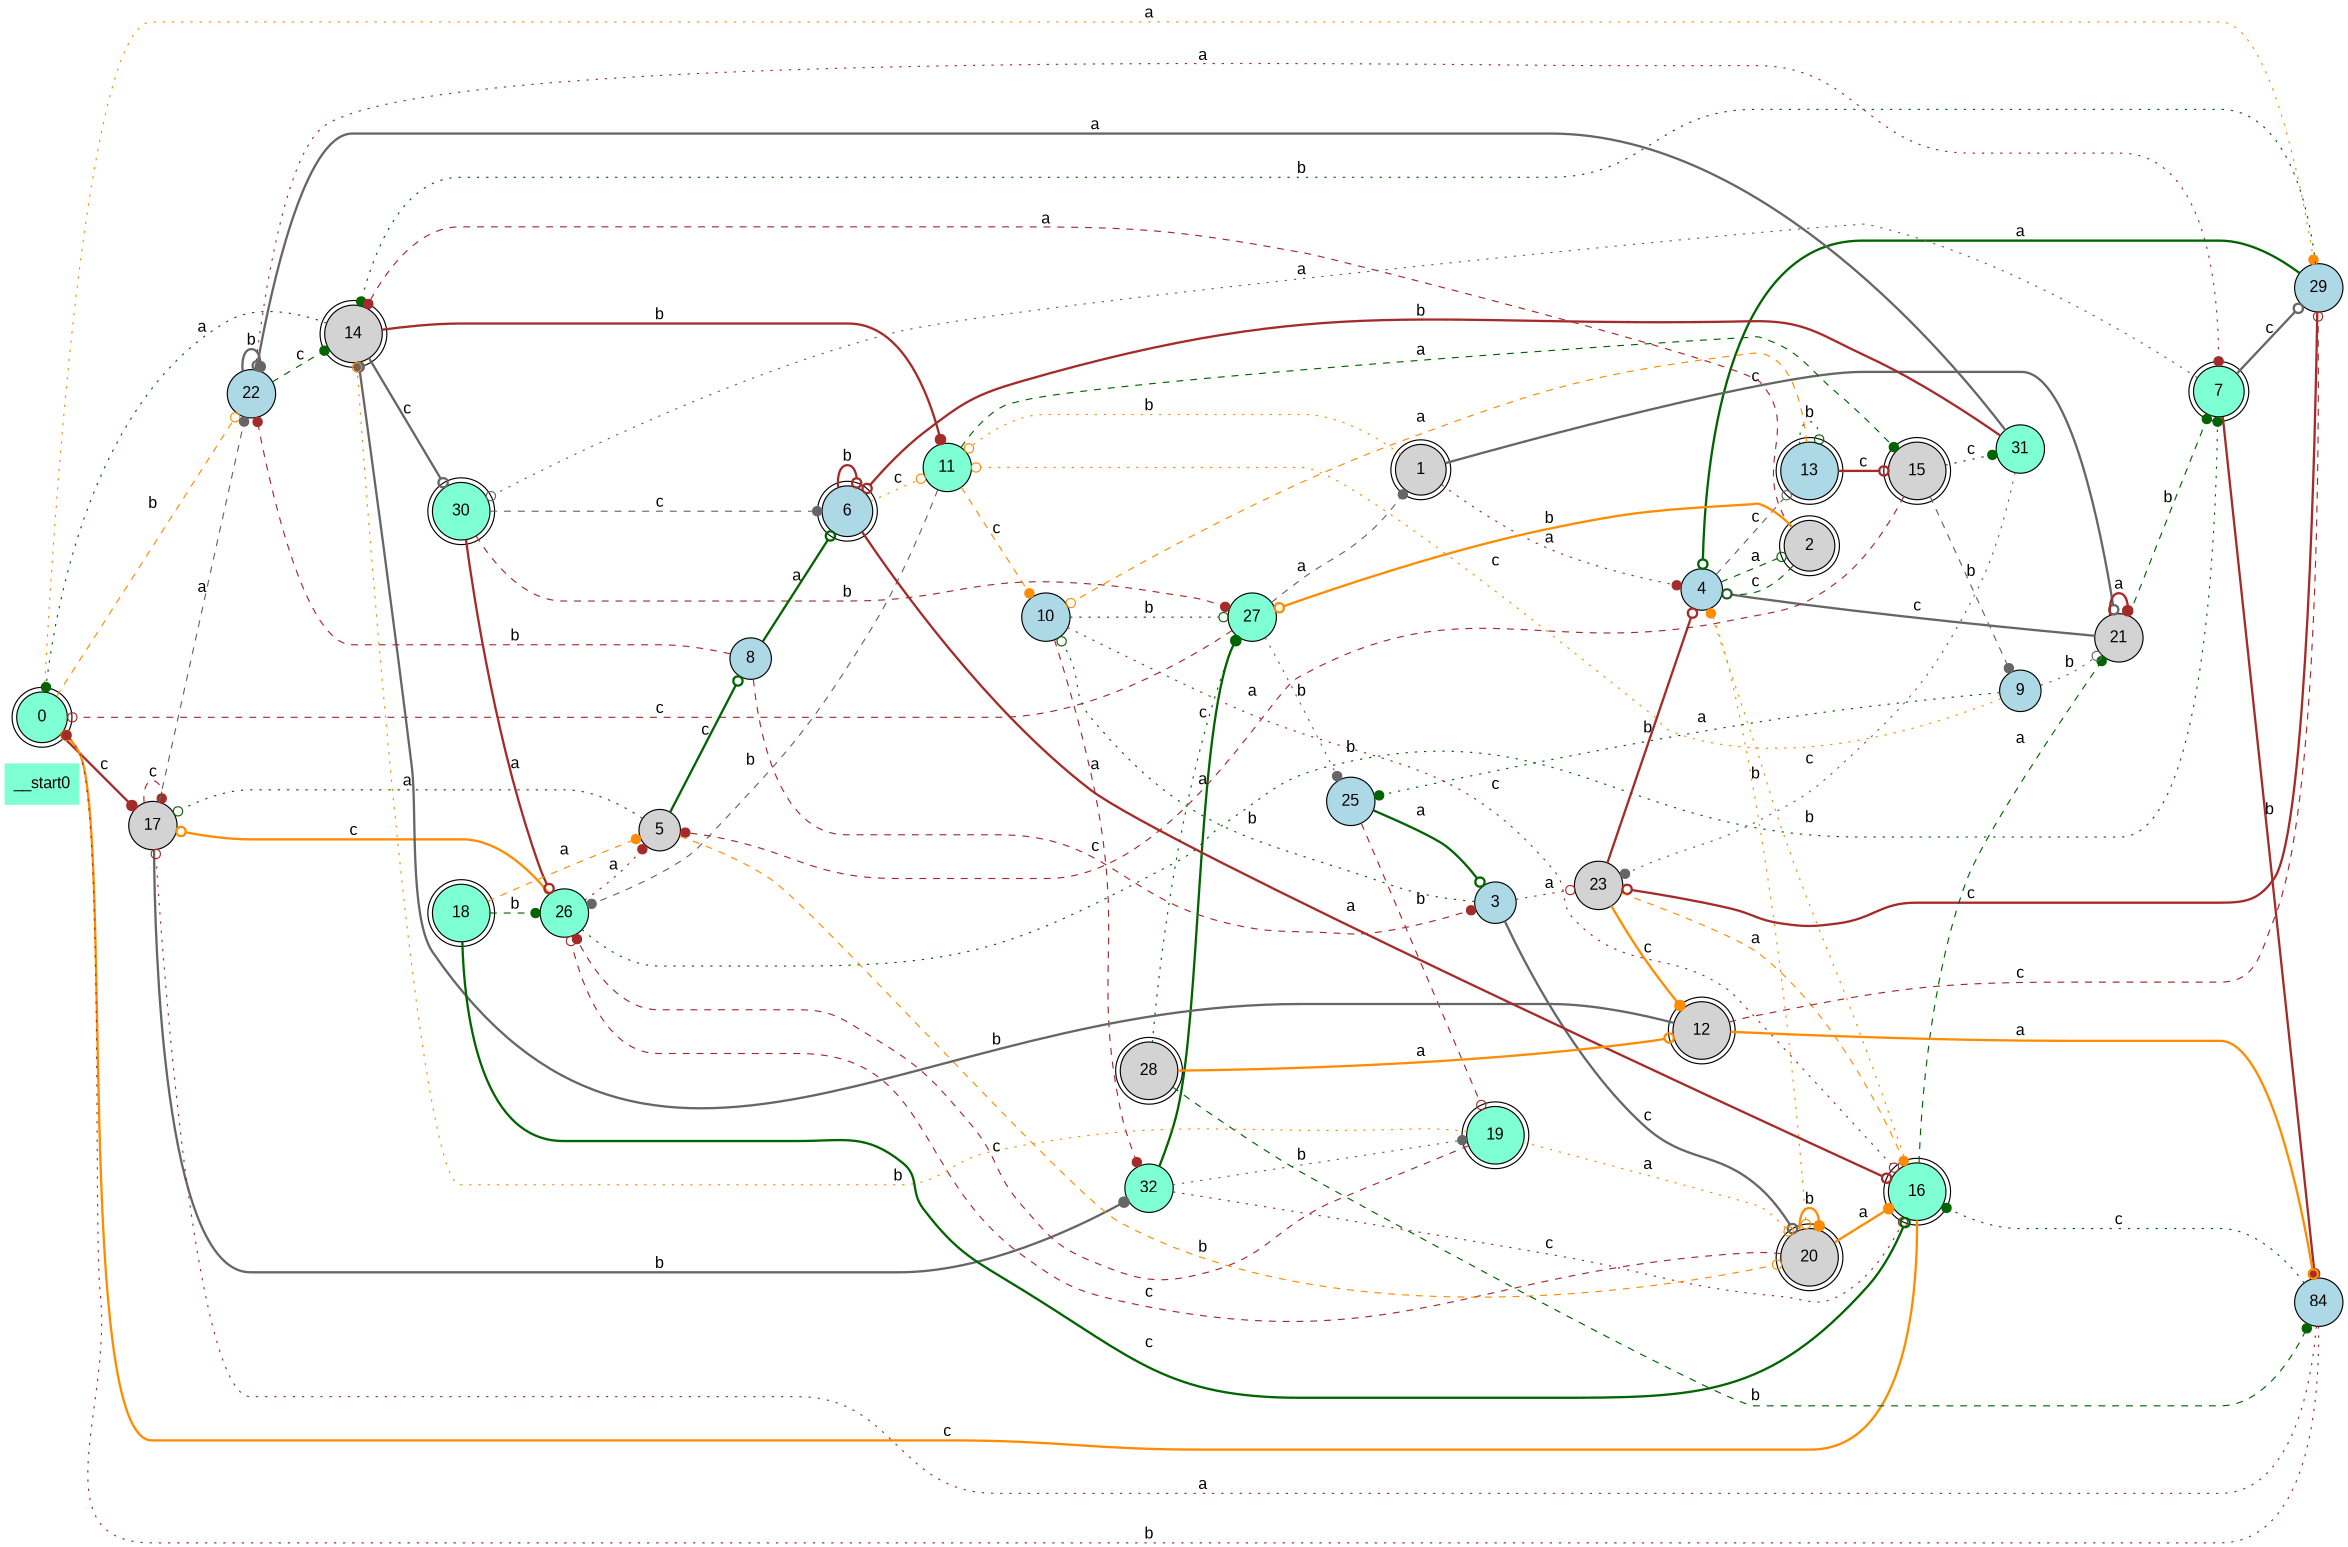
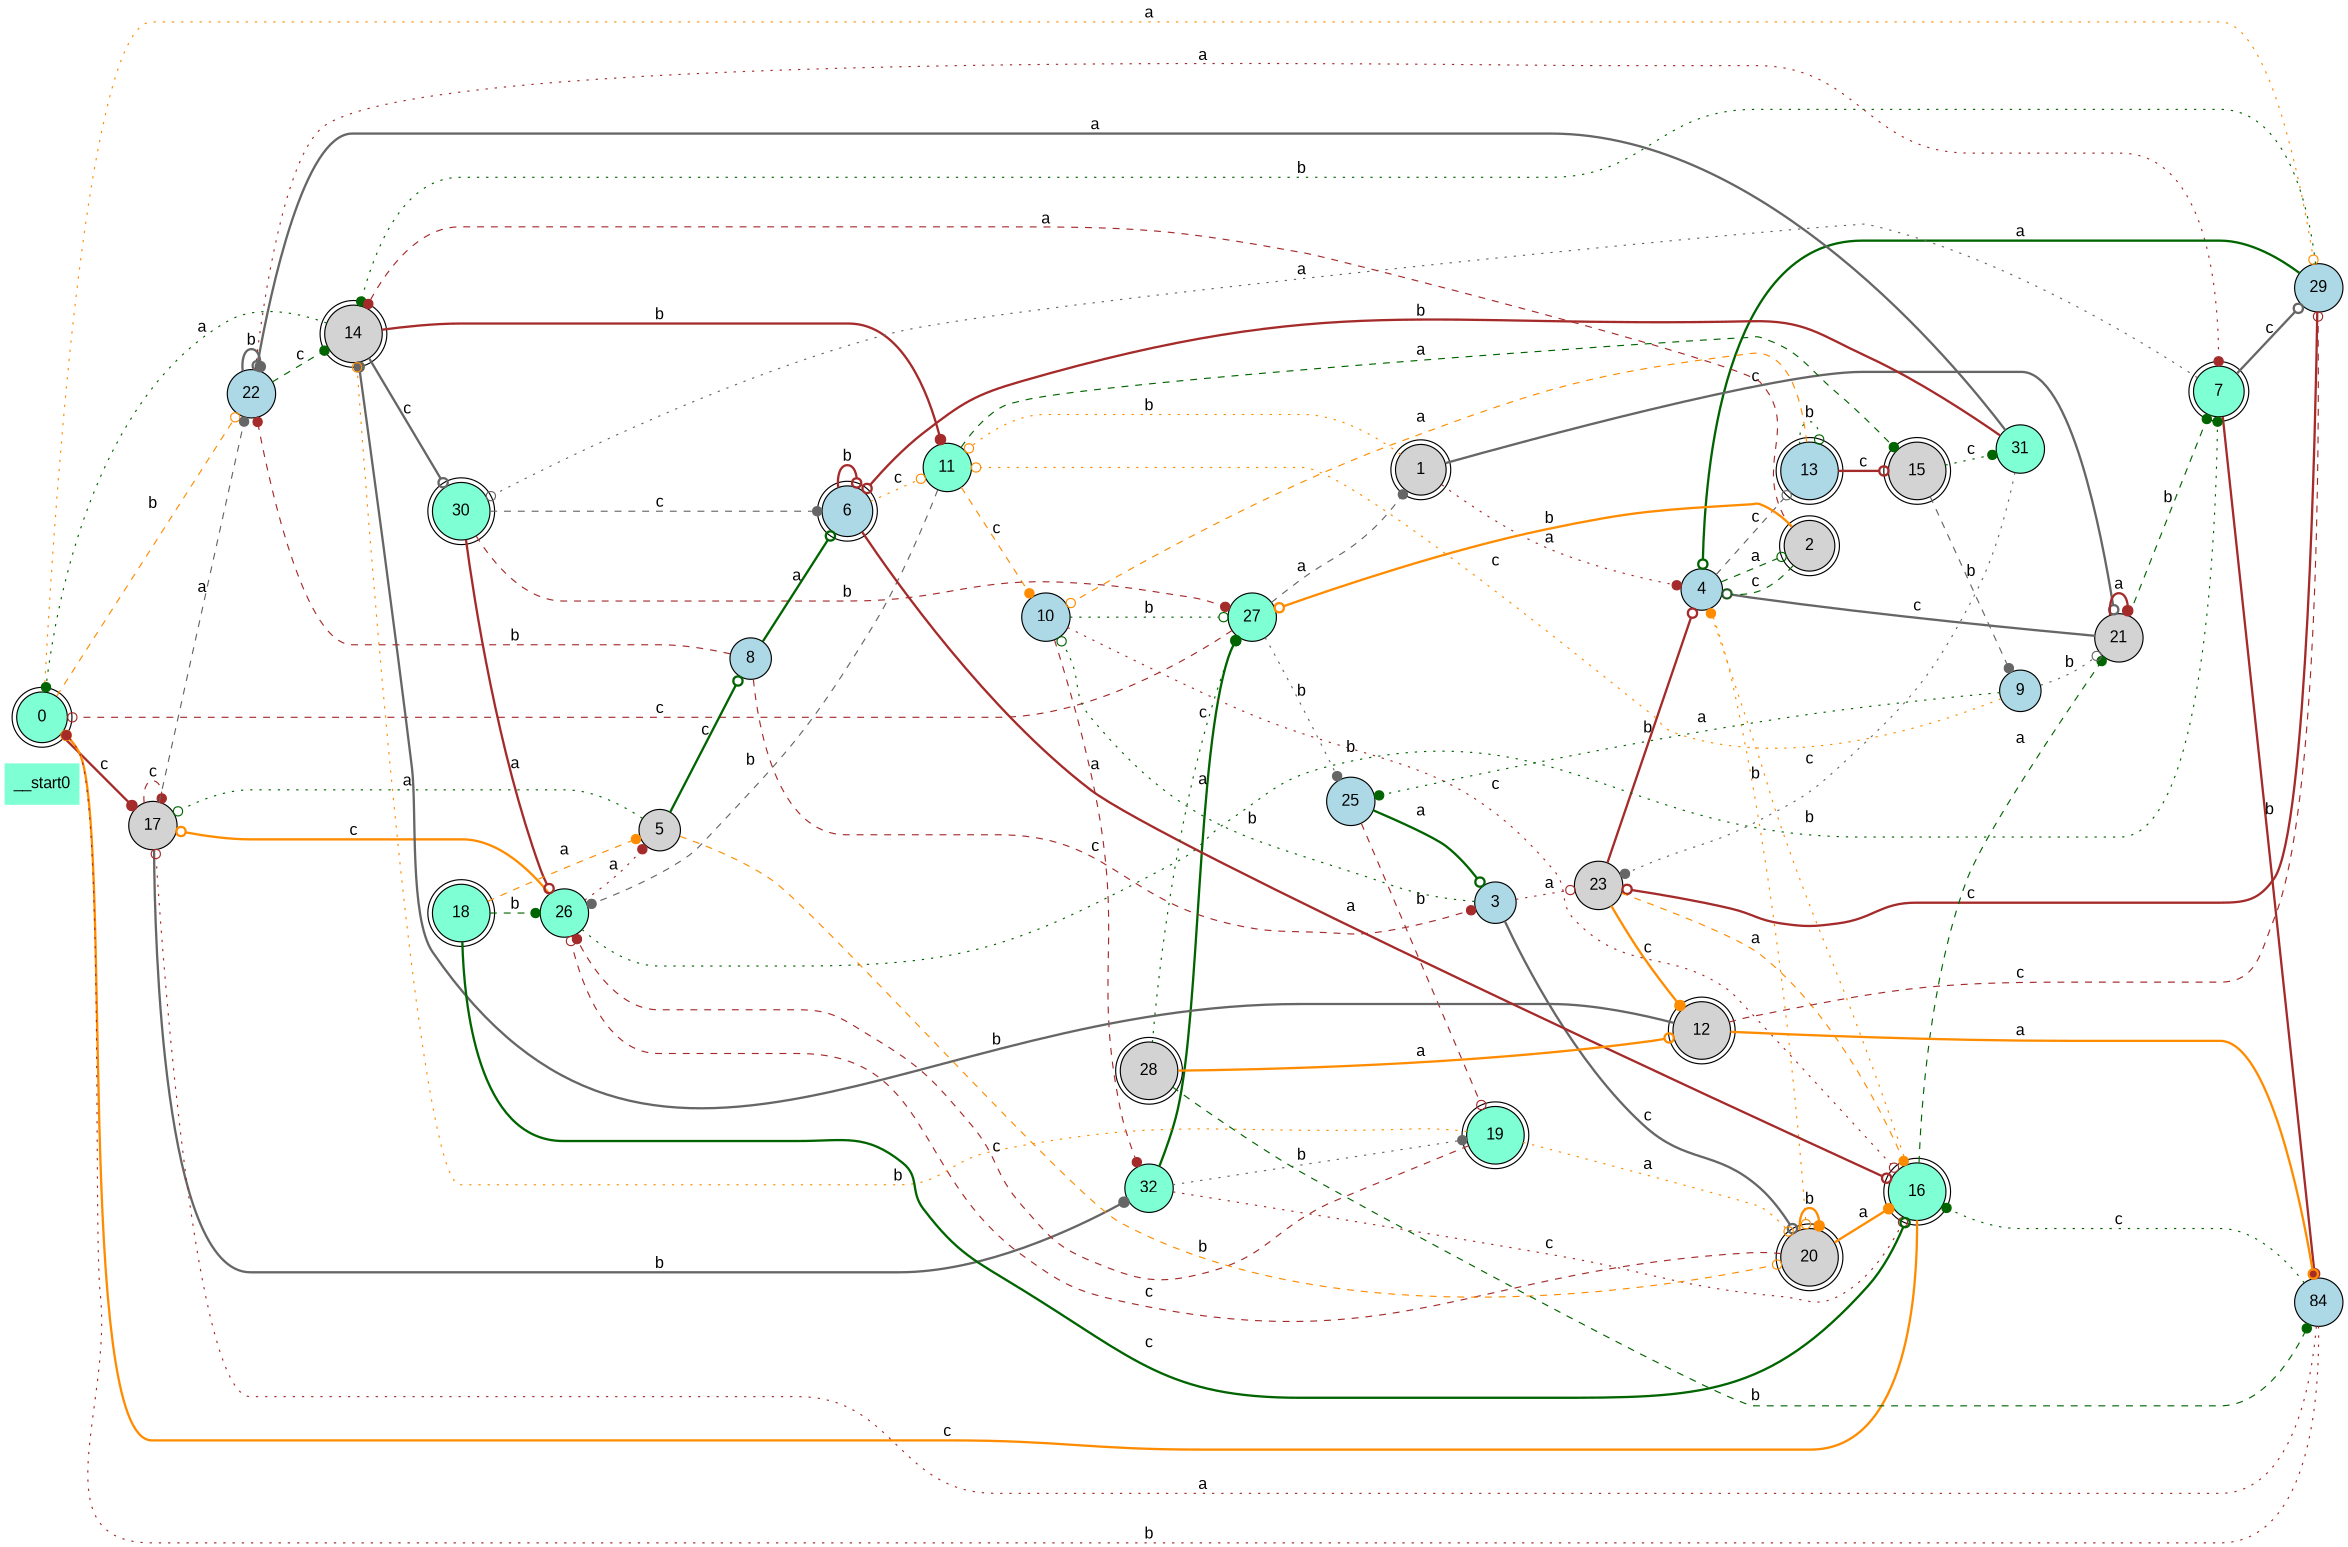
  digraph {
    fontname="Liberation Sans"
    rankdir=LR
    node [fillcolor=aquamarine fontname="Liberation Sans" shape=circle style=filled color=black]
    edge [arrowhead=odot color=brown fontname="Liberation Sans" style=bold]
    __start0 [shape=none color=""]
    n2 [label=0 shape=doublecircle style="rounded,filled"]
    n3 [fillcolor=lightgrey label=17]
    n4 [fillcolor=lightblue label=22]
    n5 [fillcolor=lightblue label=29]
    n6 [label=32]
    n7 [fillcolor=lightgrey label=14 shape=doublecircle style="rounded,filled"]
    n8 [label=7 shape=doublecircle style="rounded,filled"]
    n9 [fillcolor=lightblue label=4]
    n10 [fillcolor=lightgrey label=23]
    n11 [fillcolor=lightgrey label=1 shape=doublecircle style="rounded,filled"]
    n12 [label=11]
    n13 [fillcolor=lightgrey label=21]
    n14 [fillcolor=lightgrey label=2 shape=doublecircle style="rounded,filled"]
    n15 [fillcolor=lightgrey label=20 shape=doublecircle style="rounded,filled"]
    n16 [fillcolor=lightblue label=13 shape=doublecircle style="rounded,filled"]
    n17 [fillcolor=lightblue label=10]
    n18 [fillcolor=lightgrey label=15 shape=doublecircle style="rounded,filled"]
    n19 [label=26]
    n20 [label=27]
    n21 [label=30 shape=doublecircle style="rounded,filled"]
    n22 [fillcolor=lightblue label=25]
    n23 [fillcolor=lightblue label=3]
    n24 [label=16 shape=doublecircle style="rounded,filled"]
    n25 [fillcolor=lightgrey label=12 shape=doublecircle style="rounded,filled"]
    n26 [fillcolor=lightgrey label=5]
    n27 [fillcolor=lightblue label=8]
    n28 [fillcolor=lightblue label=6 shape=doublecircle style="rounded,filled"]
    n29 [fillcolor=lightblue label=84]
    n30 [fillcolor=lightblue label=9]
    n31 [label=19 shape=doublecircle style="rounded,filled"]
    n32 [label=31]
    n33 [label=18 shape=doublecircle style="rounded,filled"]
    n34 [fillcolor=lightgrey label=28 shape=doublecircle style="rounded,filled"]
    n2 -> n3 [arrowhead=dot label=c]
    n2 -> n4 [color=darkorange label=b style=dashed]
-   n2 -> n5 [arrowhead=dot color=darkorange label=a style=dotted]
+   n2 -> n5 [color=darkorange label=a style=dotted]
    n3 -> n3 [arrowhead=dot label=c style=dashed]
    n3 -> n4 [arrowhead=dot color=gray40 label=a style=dashed]
    n3 -> n6 [arrowhead=dot color=gray40 label=b]
    n4 -> n4 [arrowhead=dot color=gray40 label=b]
    n4 -> n7 [arrowhead=dot color=darkgreen label=c style=dashed]
    n4 -> n8 [arrowhead=dot label=a style=dotted]
    n5 -> n7 [arrowhead=dot color=darkgreen label=b style=dotted]
    n5 -> n9 [color=darkgreen label=a]
    n5 -> n10 [label=c]
    n6 -> n20 [arrowhead=dot color=darkgreen label=a]
    n6 -> n24 [label=c style=dotted]
    n6 -> n31 [arrowhead=dot color=gray40 label=b style=dotted]
    n7 -> n2 [arrowhead=dot color=darkgreen label=a style=dotted]
    n7 -> n12 [arrowhead=dot label=b]
    n7 -> n21 [color=gray40 label=c]
    n8 -> n5 [color=gray40 label=c]
    n8 -> n21 [color=gray40 label=a style=dotted]
    n8 -> n29 [arrowhead=dot label=b]
    n9 -> n14 [color=darkgreen label=a style=dashed]
    n9 -> n15 [color=darkorange label=b style=dotted]
    n9 -> n16 [color=gray40 label=c style=dashed]
    n10 -> n9 [label=b]
    n10 -> n24 [arrowhead=dot color=darkorange label=a style=dashed]
    n10 -> n25 [arrowhead=dot color=darkorange label=c]
    n11 -> n9 [arrowhead=dot label=a style=dotted]
    n11 -> n12 [color=darkorange label=b style=dotted]
    n11 -> n13 [color=gray40 label=c]
    n12 -> n17 [arrowhead=dot color=darkorange label=c style=dashed]
    n12 -> n18 [arrowhead=dot color=darkgreen label=a style=dashed]
    n12 -> n19 [arrowhead=dot color=gray40 label=b style=dashed]
    n13 -> n8 [arrowhead=dot color=darkgreen label=b style=dashed]
    n13 -> n9 [color=gray40 label=c]
    n13 -> n13 [arrowhead=dot label=a]
    n14 -> n7 [arrowhead=dot label=a style=dashed]
    n14 -> n9 [color=darkgreen label=c style=dashed]
    n14 -> n20 [color=darkorange label=b]
    n15 -> n15 [arrowhead=dot color=darkorange label=b]
    n15 -> n19 [label=c style=dashed]
    n15 -> n24 [arrowhead=dot color=darkorange label=a]
    n16 -> n16 [color=darkgreen label=b style=dotted]
    n16 -> n17 [color=darkorange label=a style=dashed]
    n16 -> n18 [label=c]
    n17 -> n6 [arrowhead=dot label=a style=dashed]
    n17 -> n20 [color=darkgreen label=b style=dotted]
    n17 -> n24 [label=c style=dotted]
-   n18 -> n26 [arrowhead=dot label=a style=dashed]
    n18 -> n30 [arrowhead=dot color=gray40 label=b style=dashed]
    n18 -> n32 [arrowhead=dot color=darkgreen label=c style=dotted]
    n19 -> n3 [color=darkorange label=c]
    n19 -> n8 [arrowhead=dot color=darkgreen label=b style=dotted]
    n19 -> n26 [arrowhead=dot label=a style=dotted]
    n20 -> n2 [label=c style=dashed]
    n20 -> n11 [arrowhead=dot color=gray40 label=a style=dashed]
    n20 -> n22 [arrowhead=dot color=gray40 label=b style=dotted]
    n21 -> n19 [label=a]
    n21 -> n20 [arrowhead=dot label=b style=dashed]
    n21 -> n28 [arrowhead=dot color=gray40 label=c style=dashed]
    n22 -> n23 [color=darkgreen label=a]
    n22 -> n31 [label=b style=dashed]
    n23 -> n10 [label=a style=dotted]
    n23 -> n15 [color=gray40 label=c]
    n23 -> n17 [color=darkgreen label=b style=dotted]
    n24 -> n2 [color=darkorange label=c]
    n24 -> n9 [arrowhead=dot color=darkorange label=b style=dotted]
    n24 -> n13 [arrowhead=dot color=darkgreen label=a style=dashed]
    n25 -> n5 [label=c style=dashed]
    n25 -> n7 [arrowhead=dot color=gray40 label=b]
    n25 -> n29 [color=darkorange label=a]
    n26 -> n3 [color=darkgreen label=a style=dotted]
    n26 -> n15 [color=darkorange label=b style=dashed]
    n26 -> n27 [color=darkgreen label=c]
    n27 -> n4 [arrowhead=dot label=b style=dashed]
    n27 -> n23 [arrowhead=dot label=c style=dashed]
    n27 -> n28 [color=darkgreen label=a]
    n28 -> n12 [color=darkorange label=c style=dotted]
    n28 -> n24 [label=a]
    n28 -> n28 [label=b]
    n29 -> n2 [arrowhead=dot label=b style=dotted]
    n29 -> n3 [label=a style=dotted]
    n29 -> n24 [arrowhead=dot color=darkgreen label=c style=dotted]
    n30 -> n12 [color=darkorange label=c style=dotted]
    n30 -> n13 [color=gray40 label=b style=dotted]
    n30 -> n22 [arrowhead=dot color=darkgreen label=a style=dotted]
    n31 -> n7 [color=darkorange label=b style=dotted]
    n31 -> n15 [color=darkorange label=a style=dotted]
    n31 -> n19 [arrowhead=dot label=c style=dashed]
    n32 -> n4 [color=gray40 label=a]
    n32 -> n10 [arrowhead=dot color=gray40 label=c style=dotted]
    n32 -> n28 [label=b]
    n33 -> n19 [arrowhead=dot color=darkgreen label=b style=dashed]
    n33 -> n24 [color=darkgreen label=c]
    n33 -> n26 [arrowhead=dot color=darkorange label=a style=dashed]
    n34 -> n20 [color=darkgreen label=c style=dotted]
    n34 -> n25 [color=darkorange label=a]
    n34 -> n29 [arrowhead=dot color=darkgreen label=b style=dashed]
  }
